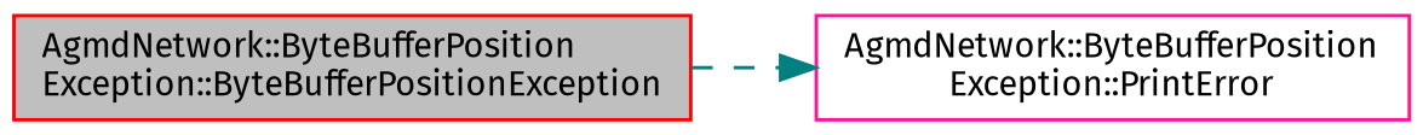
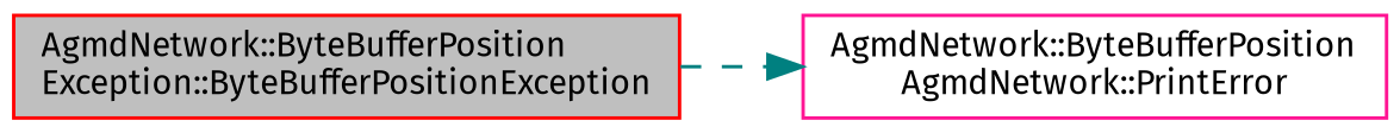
  digraph {
    rankdir=LR
    fontname="Fira Sans"
    node [fontname="Fira Sans" fontsize=10 shape=record style=filled]
    n1 [color=red fillcolor=grey75 fontcolor=black height=0.2 label="AgmdNetwork::ByteBufferPosition\lException::ByteBufferPositionException" width=0.4]
-   n2 [color=deeppink fillcolor=white height=0.2 label="AgmdNetwork::ByteBufferPosition\lException::PrintError" width=0.4]
+   n2 [color=deeppink fillcolor=white height=0.2 label="AgmdNetwork::ByteBufferPosition\lAgmdNetwork::PrintError" width=0.4]
    n1 -> n2 [color=teal fontname="Fira Sans" fontsize=10 labelfontname=Helvetica labelfontsize=10 style=dashed]
  }
